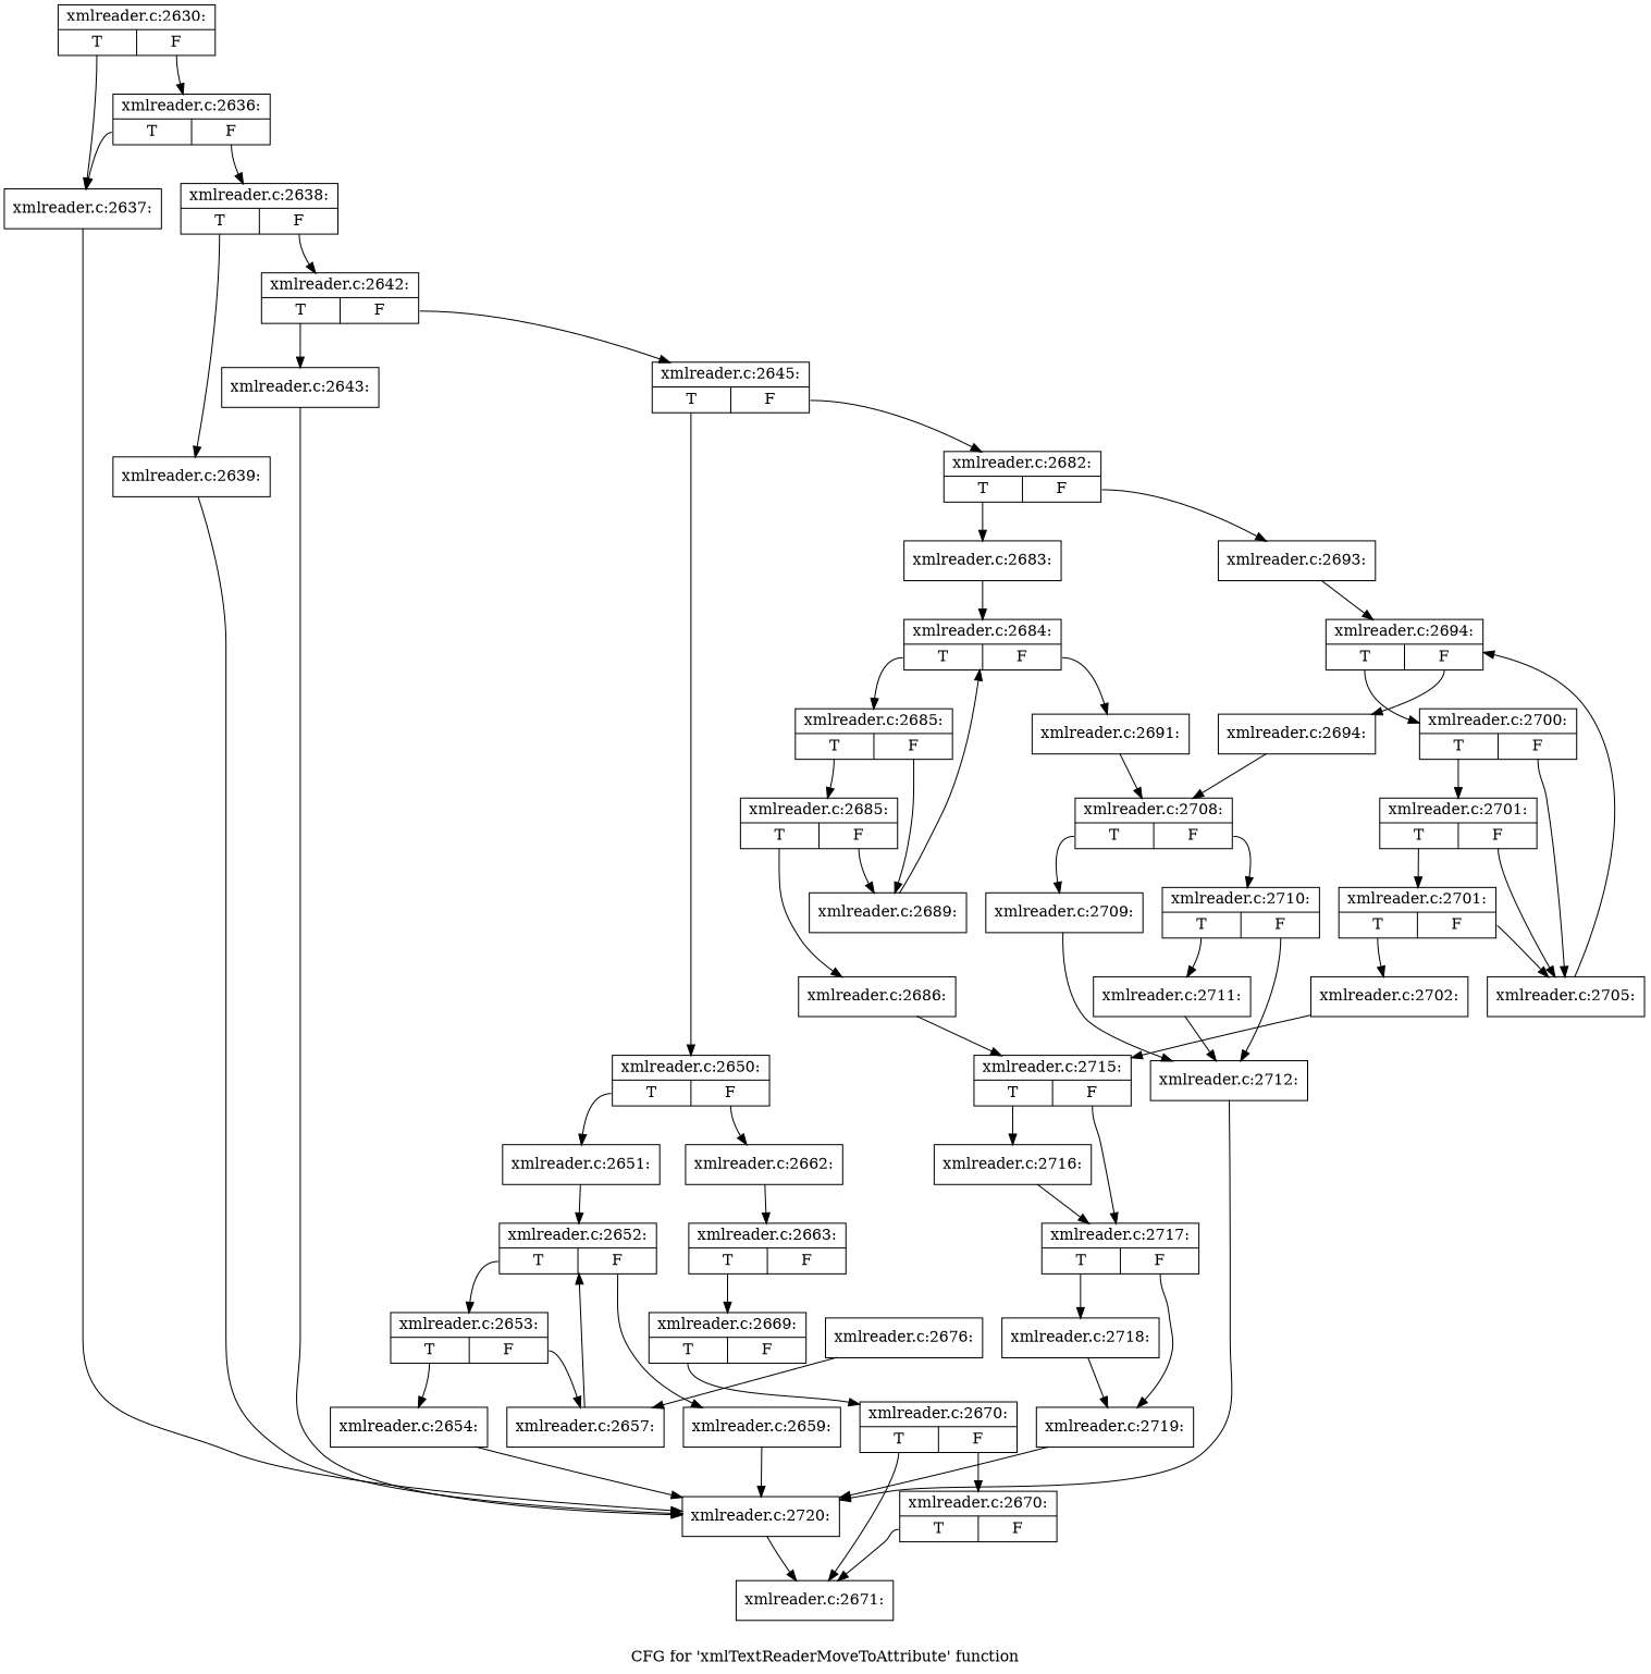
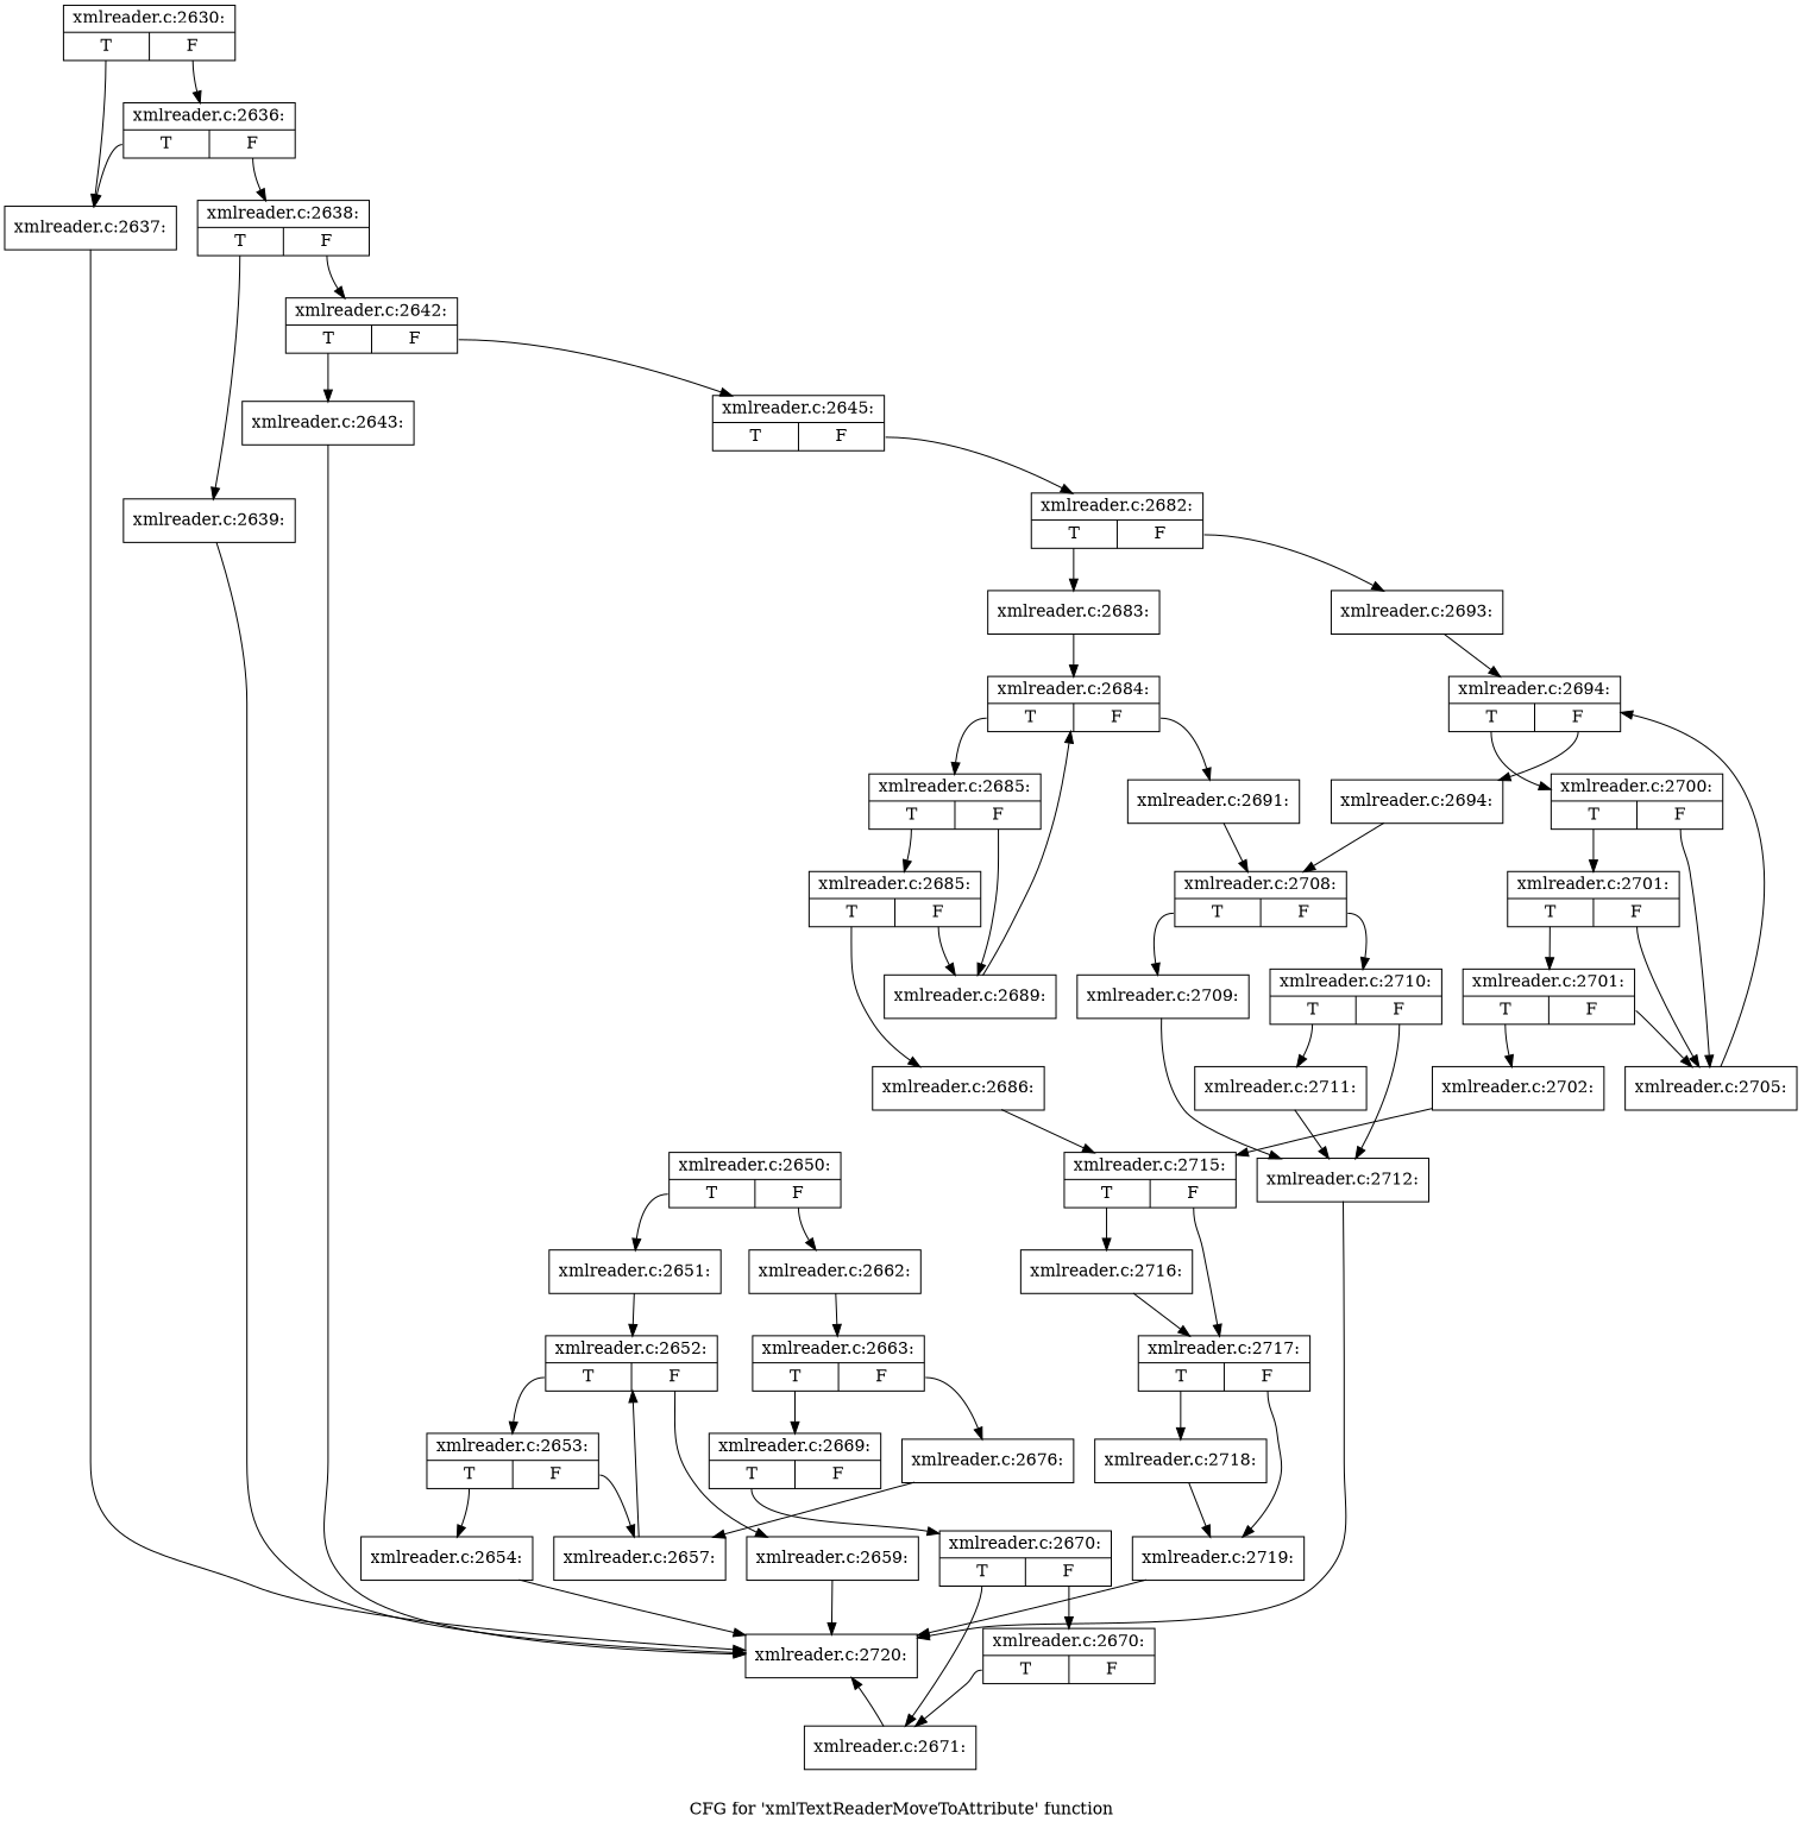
  digraph {
    label="CFG for 'xmlTextReaderMoveToAttribute' function"
    node [shape=record]
    n1 [label="{xmlreader.c:2630:|{<s0>T|<s1>F}}"]
    n2 [label="{xmlreader.c:2637:}"]
    n3 [label="{xmlreader.c:2636:|{<s0>T|<s1>F}}"]
    n4 [label="{xmlreader.c:2720:}"]
    n5 [label="{xmlreader.c:2638:|{<s0>T|<s1>F}}"]
    n6 [label="{xmlreader.c:2639:}"]
    n7 [label="{xmlreader.c:2642:|{<s0>T|<s1>F}}"]
    n8 [label="{xmlreader.c:2643:}"]
    n9 [label="{xmlreader.c:2645:|{<s0>T|<s1>F}}"]
    n10 [label="{xmlreader.c:2650:|{<s0>T|<s1>F}}"]
    n11 [label="{xmlreader.c:2682:|{<s0>T|<s1>F}}"]
    n12 [label="{xmlreader.c:2651:}"]
    n13 [label="{xmlreader.c:2662:}"]
    n14 [label="{xmlreader.c:2683:}"]
    n15 [label="{xmlreader.c:2693:}"]
    n16 [label="{xmlreader.c:2652:|{<s0>T|<s1>F}}"]
    n17 [label="{xmlreader.c:2663:|{<s0>T|<s1>F}}"]
    n18 [label="{xmlreader.c:2684:|{<s0>T|<s1>F}}"]
    n19 [label="{xmlreader.c:2694:|{<s0>T|<s1>F}}"]
    n20 [label="{xmlreader.c:2653:|{<s0>T|<s1>F}}"]
    n21 [label="{xmlreader.c:2659:}"]
    n22 [label="{xmlreader.c:2669:|{<s0>T|<s1>F}}"]
    n23 [label="{xmlreader.c:2676:}"]
    n24 [label="{xmlreader.c:2654:}"]
    n25 [label="{xmlreader.c:2657:}"]
    n26 [label="{xmlreader.c:2670:|{<s0>T|<s1>F}}"]
    n27 [label="{xmlreader.c:2671:}"]
    n28 [label="{xmlreader.c:2670:|{<s0>T|<s1>F}}"]
    n29 [label="{xmlreader.c:2685:|{<s0>T|<s1>F}}"]
    n30 [label="{xmlreader.c:2691:}"]
    n31 [label="{xmlreader.c:2700:|{<s0>T|<s1>F}}"]
    n32 [label="{xmlreader.c:2694:}"]
    n33 [label="{xmlreader.c:2685:|{<s0>T|<s1>F}}"]
    n34 [label="{xmlreader.c:2689:}"]
    n35 [label="{xmlreader.c:2708:|{<s0>T|<s1>F}}"]
    n36 [label="{xmlreader.c:2686:}"]
    n37 [label="{xmlreader.c:2709:}"]
    n38 [label="{xmlreader.c:2710:|{<s0>T|<s1>F}}"]
    n39 [label="{xmlreader.c:2715:|{<s0>T|<s1>F}}"]
    n40 [label="{xmlreader.c:2716:}"]
    n41 [label="{xmlreader.c:2717:|{<s0>T|<s1>F}}"]
    n42 [label="{xmlreader.c:2718:}"]
    n43 [label="{xmlreader.c:2719:}"]
    n44 [label="{xmlreader.c:2712:}"]
    n45 [label="{xmlreader.c:2711:}"]
    n46 [label="{xmlreader.c:2701:|{<s0>T|<s1>F}}"]
    n47 [label="{xmlreader.c:2705:}"]
    n48 [label="{xmlreader.c:2701:|{<s0>T|<s1>F}}"]
    n49 [label="{xmlreader.c:2702:}"]
    n1 -> n2 [tailport=s0]
    n1 -> n3 [tailport=s1]
    n2 -> n4
    n3 -> n2 [tailport=s0]
    n3 -> n5 [tailport=s1]
    n5 -> n6 [tailport=s0]
    n5 -> n7 [tailport=s1]
    n6 -> n4
    n7 -> n8 [tailport=s0]
    n7 -> n9 [tailport=s1]
    n8 -> n4
-   n9 -> n10 [tailport=s0]
    n9 -> n11 [tailport=s1]
    n10 -> n12 [tailport=s0]
    n10 -> n13 [tailport=s1]
    n11 -> n14 [tailport=s0]
    n11 -> n15 [tailport=s1]
    n12 -> n16
    n13 -> n17
    n14 -> n18
    n15 -> n19
    n16 -> n20 [tailport=s0]
    n16 -> n21 [tailport=s1]
    n17 -> n22 [tailport=s0]
+   n17 -> n23 [tailport=s1]
    n18 -> n29 [tailport=s0]
    n18 -> n30 [tailport=s1]
    n19 -> n31 [tailport=s0]
    n19 -> n32 [tailport=s1]
    n20 -> n24 [tailport=s0]
    n20 -> n25 [tailport=s1]
    n21 -> n4
    n22 -> n26 [tailport=s0]
    n23 -> n25
    n24 -> n4
    n25 -> n16
    n26 -> n27 [tailport=s0]
    n26 -> n28 [tailport=s1]
-   n4 -> n27
+   n27 -> n4
    n28 -> n27 [tailport=s0]
    n29 -> n33 [tailport=s0]
    n29 -> n34 [tailport=s1]
    n30 -> n35
    n31 -> n46 [tailport=s0]
    n31 -> n47 [tailport=s1]
    n32 -> n35
    n33 -> n34 [tailport=s1]
    n33 -> n36 [tailport=s0]
    n34 -> n18
    n35 -> n37 [tailport=s0]
    n35 -> n38 [tailport=s1]
    n36 -> n39
    n37 -> n44
    n38 -> n44 [tailport=s1]
    n38 -> n45 [tailport=s0]
    n39 -> n40 [tailport=s0]
    n39 -> n41 [tailport=s1]
    n40 -> n41
    n41 -> n42 [tailport=s0]
    n41 -> n43 [tailport=s1]
    n42 -> n43
    n43 -> n4
    n44 -> n4
    n45 -> n44
    n46 -> n47 [tailport=s1]
    n46 -> n48 [tailport=s0]
    n47 -> n19
    n48 -> n47 [tailport=s1]
    n48 -> n49 [tailport=s0]
    n49 -> n39
  }
